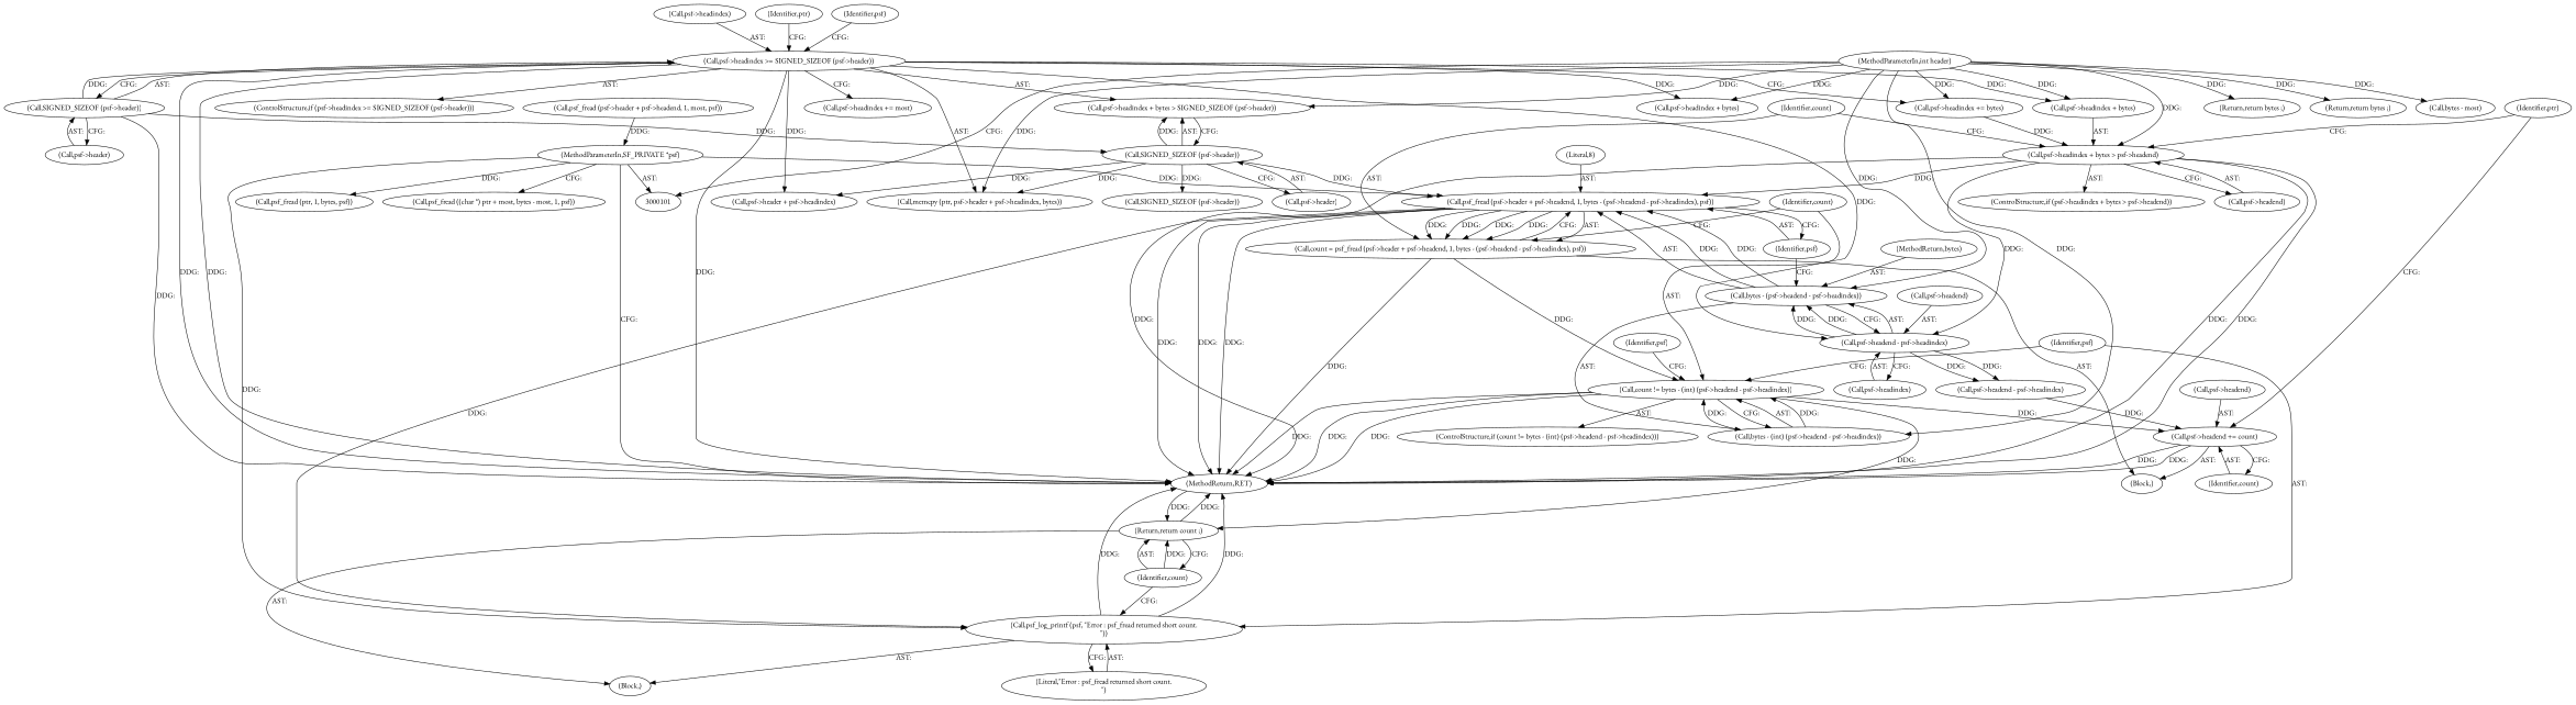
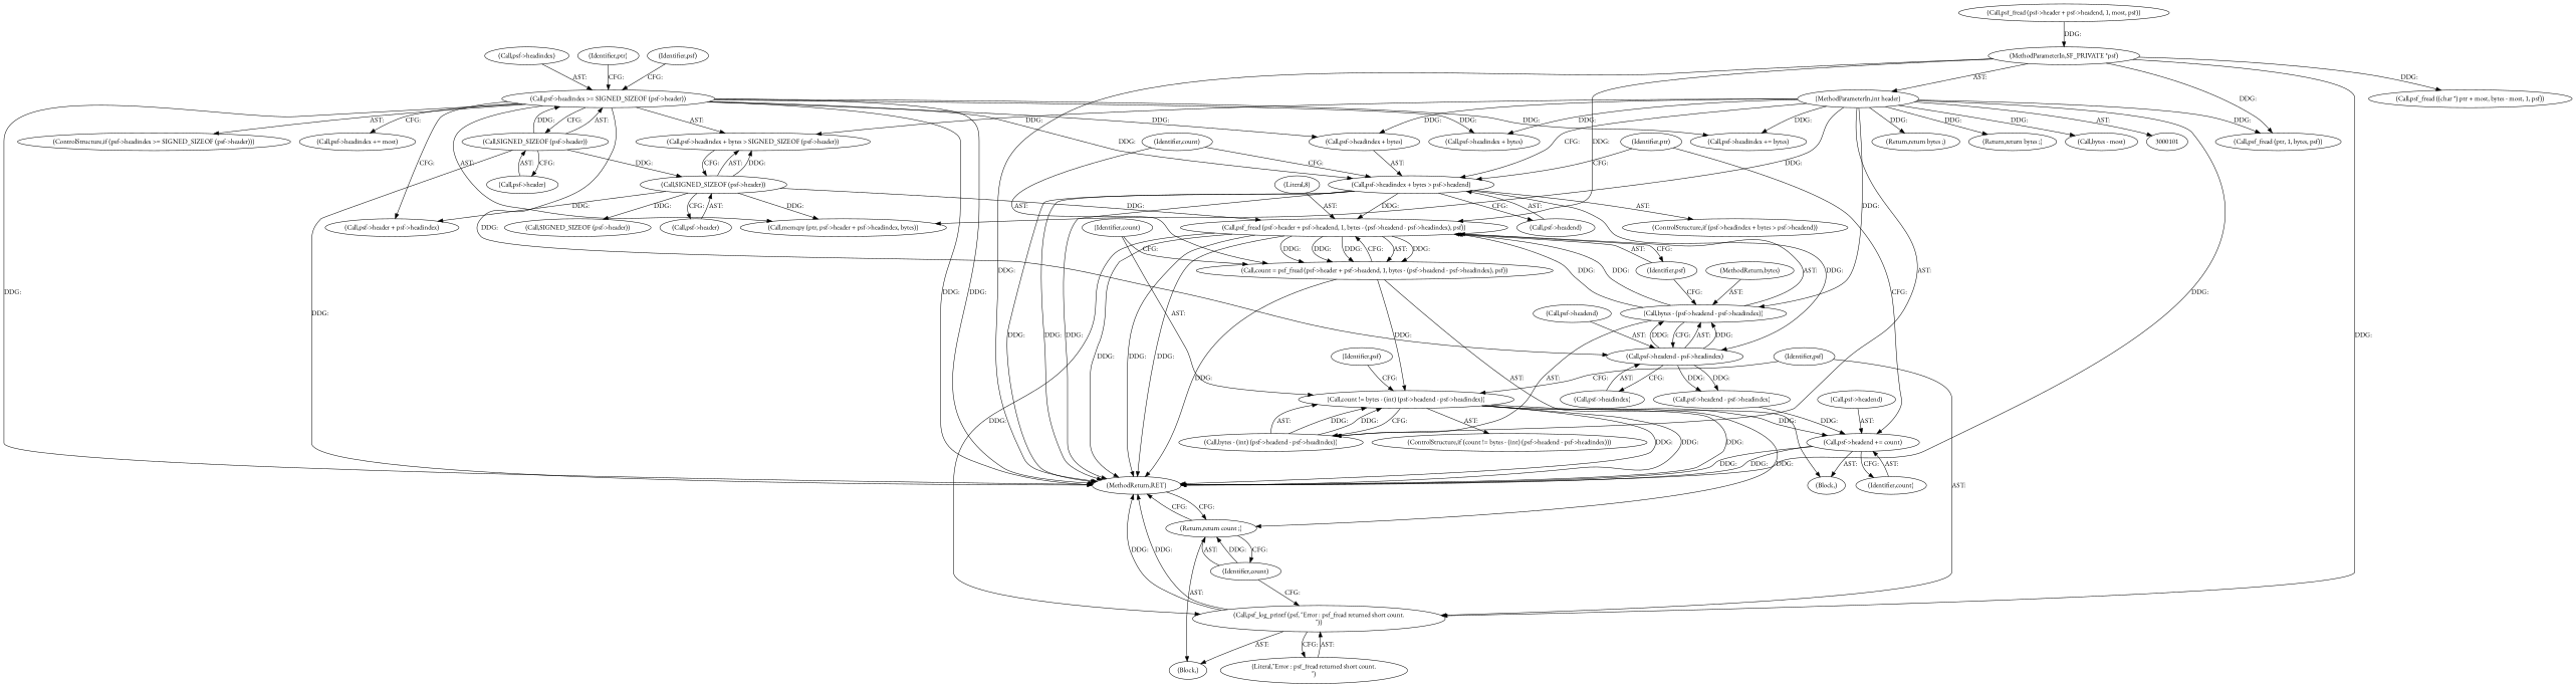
  digraph {
    fontname="EB Garamond"
    node [fontname="EB Garamond"]
    edge [fontname="EB Garamond"]
    n1 [label="(Call,psf_fread (psf->header + psf->headend, 1, bytes - (psf->headend - psf->headindex), psf))"]
    n2 [label="(Call,count = psf_fread (psf->header + psf->headend, 1, bytes - (psf->headend - psf->headindex), psf))"]
    n3 [label="(Call,psf_log_printf (psf, \"Error : psf_fread returned short count.\n\"))"]
    n4 [label="(MethodReturn,RET)"]
    n5 [label="(Identifier,psf)"]
    n6 [label="(Call,count != bytes - (int) (psf->headend - psf->headindex))"]
    n7 [label="(Block,)"]
    n8 [label="(Block,)"]
    n9 [label="(Literal,\"Error : psf_fread returned short count.\n\")"]
    n10 [label="(Return,return count ;)"]
    n11 [label="(Call,bytes - (psf->headend - psf->headindex))"]
    n12 [label="(Call,SIGNED_SIZEOF (psf->header))"]
    n13 [label="(Call,psf->header + psf->headindex)"]
    n14 [label="(Call,memcpy (ptr, psf->header + psf->headindex, bytes))"]
    n15 [label="(Call,SIGNED_SIZEOF (psf->header))"]
    n16 [label="(Call,psf->header)"]
    n17 [label="(Call,psf->headindex + bytes > SIGNED_SIZEOF (psf->header))"]
    n18 [label="(Call,SIGNED_SIZEOF (psf->header))"]
    n19 [label="(Call,psf->headindex >= SIGNED_SIZEOF (psf->header))"]
    n20 [label="(Call,psf->header)"]
    n21 [label="(Call,psf->headindex + bytes > psf->headend)"]
    n22 [label="(Call,psf->headend - psf->headindex)"]
    n23 [label="(Call,psf->headindex + bytes)"]
    n24 [label="(ControlStructure,if (psf->headindex >= SIGNED_SIZEOF (psf->header)))"]
    n25 [label="(Call,psf->headindex += most)"]
    n26 [label="(Call,psf->headindex + bytes)"]
    n27 [label="(Call,psf->headindex += bytes)"]
    n28 [label="(Call,psf->headend)"]
    n29 [label="(ControlStructure,if (psf->headindex + bytes > psf->headend))"]
    n30 [label="(Call,psf->headindex)"]
    n31 [label="(Call,psf->headend - psf->headindex)"]
    n32 [label="(MethodParameterIn,int header)"]
    n33 [label="(Return,return bytes ;)"]
    n34 [label="(Call,bytes - (int) (psf->headend - psf->headindex))"]
    n35 [label="(Call,psf_fread (ptr, 1, bytes, psf))"]
    n36 [label="(Return,return bytes ;)"]
    n37 [label="(Call,bytes - most)"]
    n38 [label=3000101]
    n39 [label="(Call,psf->headend += count)"]
    n40 [label="(MethodParameterIn,SF_PRIVATE *psf)"]
    n41 [label="(Call,psf_fread ((char *) ptr + most, bytes - most, 1, psf))"]
    n42 [label="(Call,psf_fread (psf->header + psf->headend, 1, most, psf))"]
    n43 [label="(ControlStructure,if (count != bytes - (int) (psf->headend - psf->headindex)))"]
    n44 [label="(Identifier,count)"]
    n45 [label="(Identifier,count)"]
    n46 [label="(Identifier,psf)"]
    n47 [label="(Call,psf->headindex)"]
    n48 [label="(Identifier,ptr)"]
    n49 [label="(Identifier,count)"]
    n50 [label="(Call,psf->headend)"]
    n51 [label="(Identifier,count)"]
    n52 [label="(Identifier,psf)"]
    n53 [label="(Call,psf->headend)"]
    n54 [label="(Literal,8)"]
    n55 [label="(Identifier,ptr)"]
    n56 [label="(Identifier,psf)"]
    n57 [label="(MethodReturn,bytes)"]
    n1 -> n2 [label="AST: "]
    n1 -> n2 [label="DDG: "]
    n1 -> n2 [label="DDG: "]
    n1 -> n2 [label="DDG: "]
    n1 -> n2 [label="DDG: "]
    n1 -> n3 [label="DDG: "]
    n1 -> n4 [label="DDG: "]
    n1 -> n4 [label="DDG: "]
    n1 -> n4 [label="DDG: "]
    n1 -> n5 [label="CFG: "]
    n2 -> n1 [label="CFG: "]
    n2 -> n4 [label="DDG: "]
    n2 -> n6 [label="DDG: "]
    n2 -> n7 [label="AST: "]
    n3 -> n4 [label="DDG: "]
    n3 -> n4 [label="DDG: "]
    n3 -> n8 [label="AST: "]
    n3 -> n9 [label="CFG: "]
-   n4 -> n10 [label="DDG: "]
+   n4 -> n10 [label="CFG: "]
    n5 -> n1 [label="AST: "]
    n5 -> n11 [label="CFG: "]
    n6 -> n4 [label="DDG: "]
    n6 -> n4 [label="DDG: "]
    n6 -> n4 [label="DDG: "]
    n6 -> n10 [label="DDG: "]
    n6 -> n34 [label="CFG: "]
    n6 -> n39 [label="DDG: "]
    n6 -> n43 [label="AST: "]
    n9 -> n3 [label="AST: "]
-   n10 -> n4 [label="DDG: "]
+   n10 -> n4 [label="CFG: "]
    n10 -> n8 [label="AST: "]
    n10 -> n44 [label="CFG: "]
    n11 -> n1 [label="AST: "]
    n11 -> n1 [label="DDG: "]
    n11 -> n1 [label="DDG: "]
    n11 -> n22 [label="CFG: "]
    n11 -> n34 [label="AST: "]
    n12 -> n1 [label="DDG: "]
    n12 -> n13 [label="DDG: "]
    n12 -> n14 [label="DDG: "]
    n12 -> n15 [label="DDG: "]
    n12 -> n16 [label="CFG: "]
    n12 -> n17 [label="AST: "]
    n12 -> n17 [label="DDG: "]
    n16 -> n12 [label="AST: "]
    n17 -> n12 [label="CFG: "]
    n18 -> n4 [label="DDG: "]
    n18 -> n12 [label="DDG: "]
    n18 -> n19 [label="AST: "]
    n18 -> n19 [label="DDG: "]
    n18 -> n20 [label="CFG: "]
    n19 -> n4 [label="DDG: "]
    n19 -> n4 [label="DDG: "]
    n19 -> n4 [label="DDG: "]
-   n19 -> n13 [label="DDG: "]
+   n19 -> n13 [label="CFG: "]
    n19 -> n14 [label="AST: "]
    n19 -> n17 [label="AST: "]
    n19 -> n18 [label="CFG: "]
-   n27 -> n21 [label="DDG: "]
+   n19 -> n21 [label="DDG: "]
    n19 -> n22 [label="DDG: "]
    n19 -> n23 [label="DDG: "]
    n19 -> n24 [label="AST: "]
    n19 -> n25 [label="CFG: "]
    n19 -> n26 [label="DDG: "]
-   n19 -> n27 [label="CFG: "]
+   n19 -> n27 [label="DDG: "]
    n20 -> n18 [label="AST: "]
    n21 -> n1 [label="DDG: "]
    n21 -> n4 [label="DDG: "]
    n21 -> n4 [label="DDG: "]
    n21 -> n4 [label="DDG: "]
    n21 -> n22 [label="DDG: "]
    n21 -> n28 [label="CFG: "]
    n21 -> n29 [label="AST: "]
    n22 -> n11 [label="AST: "]
    n22 -> n11 [label="DDG: "]
    n22 -> n11 [label="DDG: "]
    n22 -> n30 [label="CFG: "]
    n22 -> n31 [label="DDG: "]
    n22 -> n31 [label="DDG: "]
    n23 -> n21 [label="AST: "]
    n28 -> n21 [label="AST: "]
    n30 -> n22 [label="AST: "]
    n31 -> n39 [label="DDG: "]
+   n32 -> n4 [label="DDG: "]
    n32 -> n11 [label="DDG: "]
    n32 -> n14 [label="DDG: "]
    n32 -> n17 [label="DDG: "]
-   n32 -> n21 [label="DDG: "]
+   n32 -> n21 [label="CFG: "]
    n32 -> n23 [label="DDG: "]
    n32 -> n26 [label="DDG: "]
    n32 -> n27 [label="DDG: "]
    n32 -> n33 [label="DDG: "]
-   n32 -> n34 [label="DDG: "]
+   n32 -> n34 [label="AST: "]
+   n32 -> n35 [label="DDG: "]
    n32 -> n36 [label="DDG: "]
    n32 -> n37 [label="DDG: "]
-   n32 -> n38 [label="CFG: "]
+   n32 -> n38 [label="AST: "]
    n34 -> n6 [label="AST: "]
    n34 -> n6 [label="DDG: "]
    n34 -> n6 [label="DDG: "]
    n39 -> n4 [label="DDG: "]
    n39 -> n4 [label="DDG: "]
    n39 -> n7 [label="AST: "]
    n39 -> n45 [label="CFG: "]
    n40 -> n1 [label="DDG: "]
    n40 -> n3 [label="DDG: "]
-   n40 -> n4 [label="CFG: "]
+   n40 -> n4 [label="DDG: "]
    n40 -> n35 [label="DDG: "]
-   n40 -> n38 [label="AST: "]
-   n40 -> n41 [label="CFG: "]
+   n40 -> n32 [label="AST: "]
+   n40 -> n41 [label="DDG: "]
    n42 -> n40 [label="DDG: "]
    n44 -> n3 [label="CFG: "]
    n44 -> n10 [label="AST: "]
    n44 -> n10 [label="DDG: "]
    n45 -> n39 [label="AST: "]
    n46 -> n6 [label="CFG: "]
    n47 -> n19 [label="AST: "]
    n48 -> n21 [label="CFG: "]
    n48 -> n39 [label="CFG: "]
    n49 -> n2 [label="AST: "]
    n49 -> n21 [label="CFG: "]
    n50 -> n22 [label="AST: "]
    n51 -> n2 [label="CFG: "]
    n51 -> n6 [label="AST: "]
    n52 -> n3 [label="AST: "]
    n52 -> n6 [label="CFG: "]
    n53 -> n39 [label="AST: "]
    n54 -> n1 [label="AST: "]
    n55 -> n19 [label="CFG: "]
    n56 -> n19 [label="CFG: "]
    n57 -> n11 [label="AST: "]
  }
